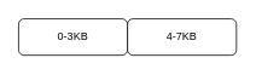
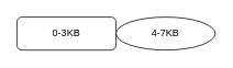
  <mxCell id="0" />
  <mxCell id="1" parent="0" />
  <mxCell id="2" value="0-3KB" style="rounded=1;whiteSpace=wrap;html=1;" vertex="1" parent="1"><mxGeometry x="20" y="20" width="120" height="40" as="geometry" /></mxCell>
- <mxCell id="3" value="4-7KB" style="rounded=1;whiteSpace=wrap;html=1;" vertex="1" parent="1"><mxGeometry x="140" y="20" width="120" height="40" as="geometry" /></mxCell>
+ <mxCell id="3" value="4-7KB" style="ellipse;whiteSpace=wrap;html=1;" vertex="1" parent="1"><mxGeometry x="140" y="20" width="120" height="40" as="geometry" /></mxCell>
